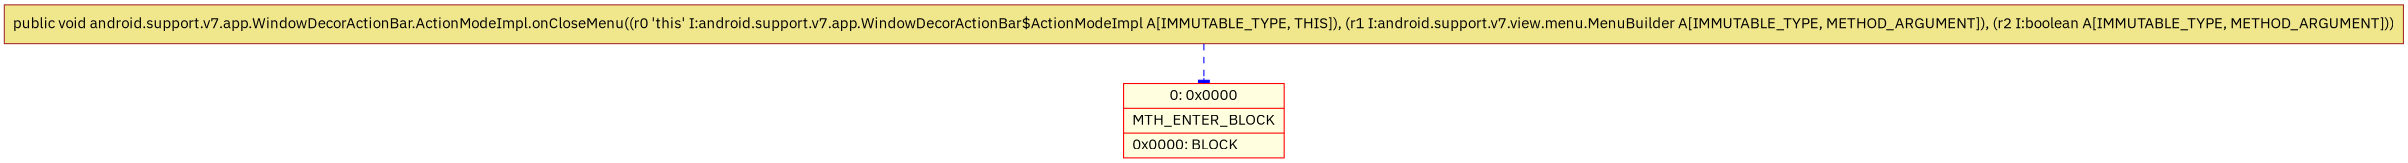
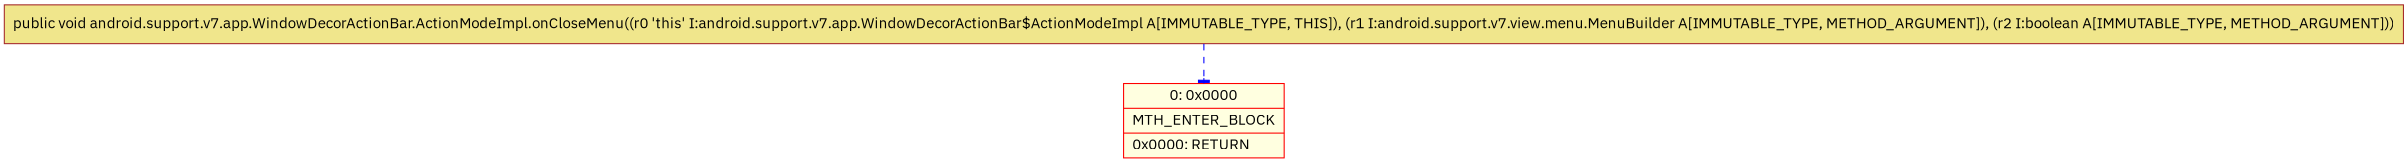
  digraph {
    fontname="IBM Plex Sans"
    node [shape=record style=filled fontname="IBM Plex Sans"]
-   n1 [label="{0\:\ 0x0000|MTH_ENTER_BLOCK\l|0x0000: BLOCK   \l}" fillcolor=lightyellow color=red]
+   n1 [label="{0\:\ 0x0000|MTH_ENTER_BLOCK\l|0x0000: RETURN   \l}" fillcolor=lightyellow color=red]
    n2 [label="{public void android.support.v7.app.WindowDecorActionBar.ActionModeImpl.onCloseMenu((r0 'this' I:android.support.v7.app.WindowDecorActionBar$ActionModeImpl A[IMMUTABLE_TYPE, THIS]), (r1 I:android.support.v7.view.menu.MenuBuilder A[IMMUTABLE_TYPE, METHOD_ARGUMENT]), (r2 I:boolean A[IMMUTABLE_TYPE, METHOD_ARGUMENT])) }" fillcolor=khaki color=brown]
    n2 -> n1 [color=blue style=dashed arrowhead=tee fontname="IBM Plex Sans"]
  }
